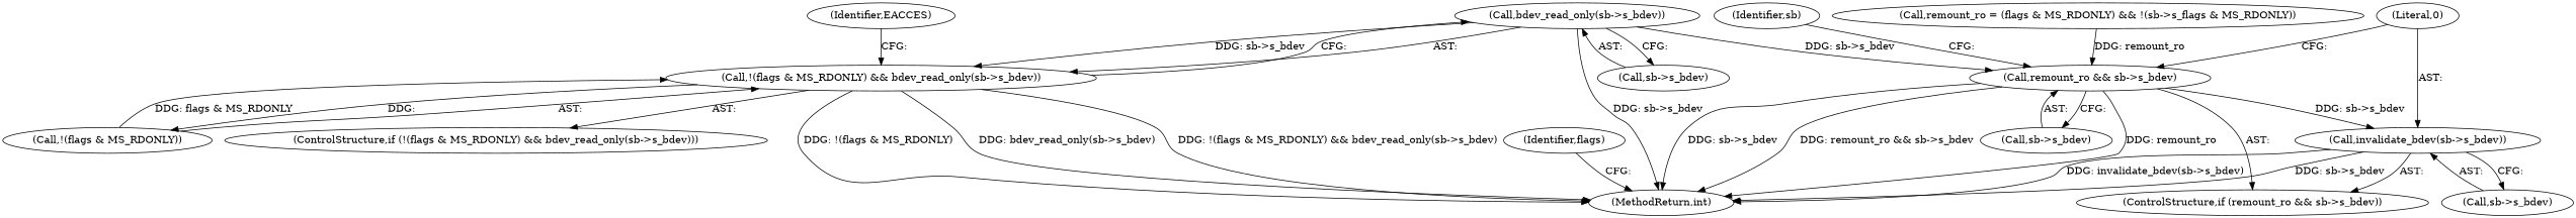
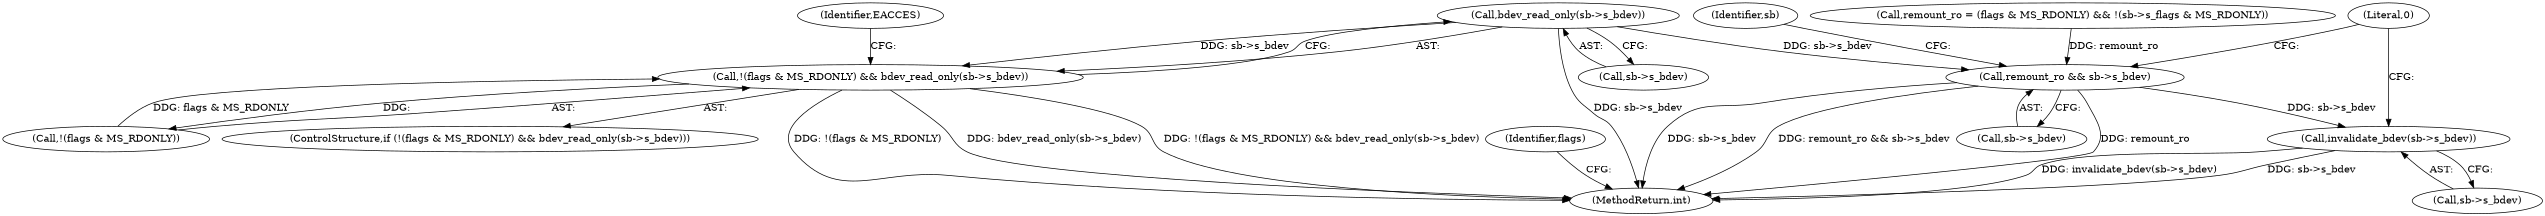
  digraph {
    n1 [label="(Call,bdev_read_only(sb->s_bdev))"]
    n2 [label="(Call,!(flags & MS_RDONLY) && bdev_read_only(sb->s_bdev))"]
    n3 [label="(Call,remount_ro && sb->s_bdev)"]
    n4 [label="(Call,sb->s_bdev)"]
    n5 [label="(MethodReturn,int)"]
    n6 [label="(Call,!(flags & MS_RDONLY))"]
    n7 [label="(ControlStructure,if (!(flags & MS_RDONLY) && bdev_read_only(sb->s_bdev)))"]
    n8 [label="(Call,invalidate_bdev(sb->s_bdev))"]
-   n9 [label="(ControlStructure,if (remount_ro && sb->s_bdev))"]
    n10 [label="(Call,sb->s_bdev)"]
    n11 [label="(Call,sb->s_bdev)"]
    n12 [label="(Identifier,EACCES)"]
    n13 [label="(Call,remount_ro = (flags & MS_RDONLY) && !(sb->s_flags & MS_RDONLY))"]
    n14 [label="(Identifier,sb)"]
    n15 [label="(Literal,0)"]
    n16 [label="(Identifier,flags)"]
    n1 -> n2 [label="AST: "]
    n1 -> n2 [label="DDG: sb->s_bdev"]
    n1 -> n3 [label="DDG: sb->s_bdev"]
    n1 -> n4 [label="CFG: "]
    n1 -> n5 [label="DDG: sb->s_bdev"]
    n2 -> n1 [label="CFG: "]
    n2 -> n5 [label="DDG: !(flags & MS_RDONLY)"]
    n2 -> n5 [label="DDG: bdev_read_only(sb->s_bdev)"]
    n2 -> n5 [label="DDG: !(flags & MS_RDONLY) && bdev_read_only(sb->s_bdev)"]
    n2 -> n6 [label="DDG: "]
    n2 -> n7 [label="AST: "]
    n3 -> n5 [label="DDG: remount_ro"]
    n3 -> n5 [label="DDG: sb->s_bdev"]
    n3 -> n5 [label="DDG: remount_ro && sb->s_bdev"]
    n3 -> n8 [label="DDG: sb->s_bdev"]
-   n3 -> n9 [label="AST: "]
    n3 -> n10 [label="CFG: "]
    n4 -> n1 [label="AST: "]
    n6 -> n2 [label="AST: "]
    n6 -> n2 [label="DDG: flags & MS_RDONLY"]
    n8 -> n5 [label="DDG: sb->s_bdev"]
    n8 -> n5 [label="DDG: invalidate_bdev(sb->s_bdev)"]
-   n8 -> n9 [label="AST: "]
    n8 -> n11 [label="CFG: "]
    n10 -> n3 [label="AST: "]
    n11 -> n8 [label="AST: "]
    n12 -> n2 [label="CFG: "]
    n13 -> n3 [label="DDG: remount_ro"]
    n14 -> n3 [label="CFG: "]
    n15 -> n3 [label="CFG: "]
-   n15 -> n8 [label="AST: "]
+   n15 -> n8 [label="CFG: "]
    n16 -> n5 [label="CFG: "]
  }
